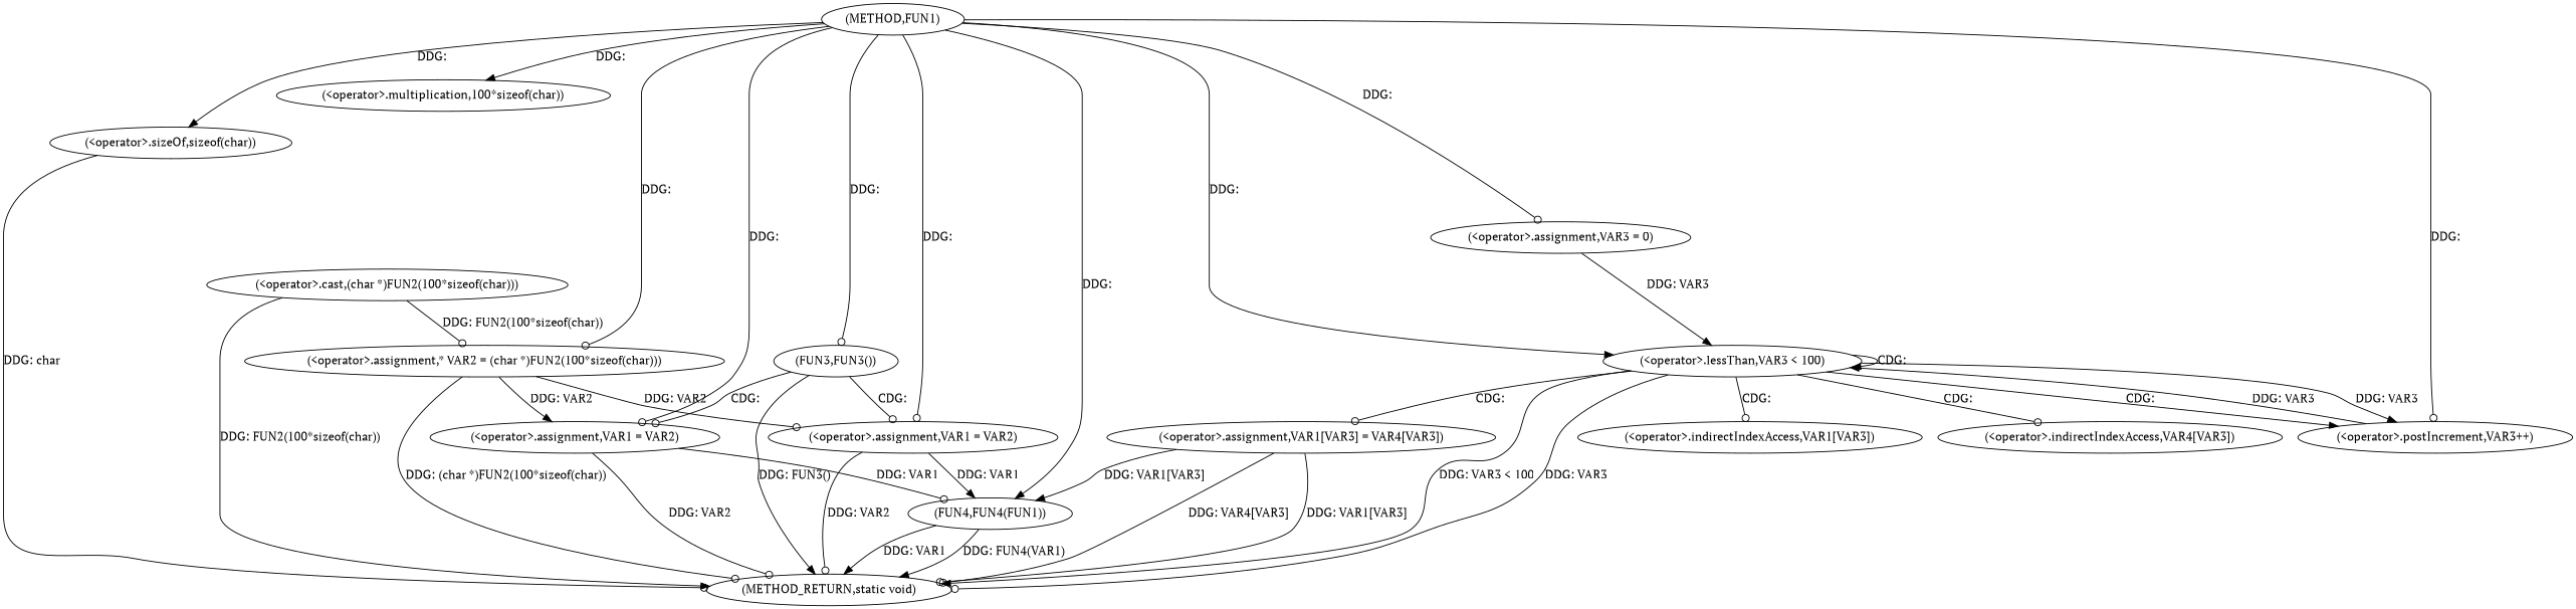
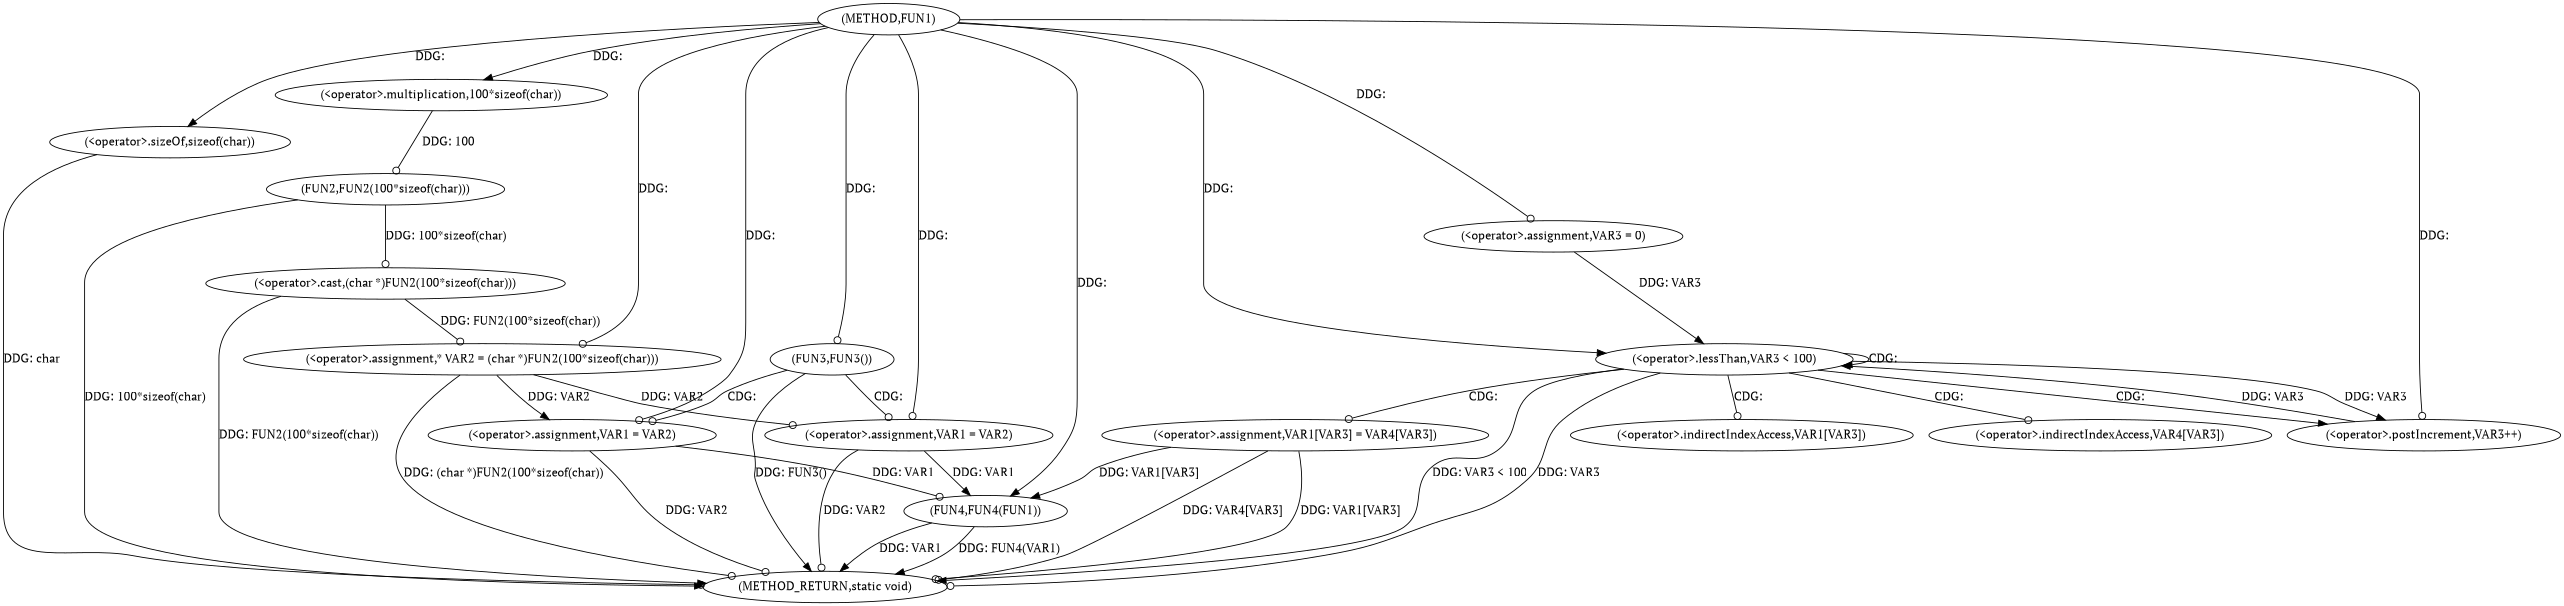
  digraph {
    fontname="PT Serif"
    node [fontname="PT Serif"]
    edge [arrowhead=odot fontname="PT Serif"]
    n1 [label="(METHOD,FUN1)"]
    n2 [label="(<operator>.assignment,* VAR2 = (char *)FUN2(100*sizeof(char)))"]
    n3 [label="(<operator>.multiplication,100*sizeof(char))"]
    n4 [label="(<operator>.sizeOf,sizeof(char))"]
    n5 [label="(FUN3,FUN3())"]
    n6 [label="(<operator>.assignment,VAR1 = VAR2)"]
    n7 [label="(<operator>.assignment,VAR1 = VAR2)"]
    n8 [label="(<operator>.assignment,VAR3 = 0)"]
    n9 [label="(<operator>.lessThan,VAR3 < 100)"]
    n10 [label="(<operator>.postIncrement,VAR3++)"]
    n11 [label="(FUN4,FUN4(FUN1))"]
    n12 [label="(METHOD_RETURN,static void)"]
+   n13 [label="(FUN2,FUN2(100*sizeof(char)))"]
    n14 [label="(<operator>.assignment,VAR1[VAR3] = VAR4[VAR3])"]
    n15 [label="(<operator>.indirectIndexAccess,VAR1[VAR3])"]
    n16 [label="(<operator>.indirectIndexAccess,VAR4[VAR3])"]
    n17 [label="(<operator>.cast,(char *)FUN2(100*sizeof(char)))"]
    n1 -> n2 [label="DDG: "]
    n1 -> n3 [arrowhead=normal label="DDG: "]
    n1 -> n4 [arrowhead=normal label="DDG: "]
    n1 -> n5 [label="DDG: "]
    n1 -> n6 [label="DDG: "]
    n1 -> n7 [label="DDG: "]
    n1 -> n8 [label="DDG: "]
    n1 -> n9 [arrowhead=normal label="DDG: "]
    n1 -> n10 [label="DDG: "]
    n1 -> n11 [arrowhead=normal label="DDG: "]
    n2 -> n6 [label="DDG: VAR2"]
    n2 -> n7 [arrowhead=normal label="DDG: VAR2"]
    n2 -> n12 [label="DDG: (char *)FUN2(100*sizeof(char))"]
+   n3 -> n13 [label="DDG: 100"]
    n4 -> n12 [label="DDG: char"]
    n5 -> n6 [label="CDG: "]
    n5 -> n7 [label="CDG: "]
    n5 -> n12 [arrowhead=normal label="DDG: FUN3()"]
    n6 -> n11 [arrowhead=normal label="DDG: VAR1"]
    n6 -> n12 [label="DDG: VAR2"]
    n7 -> n11 [label="DDG: VAR1"]
    n7 -> n12 [label="DDG: VAR2"]
    n8 -> n9 [arrowhead=normal label="DDG: VAR3"]
    n9 -> n9 [arrowhead=normal label="CDG: "]
    n9 -> n10 [arrowhead=normal label="DDG: VAR3"]
    n9 -> n10 [arrowhead=normal label="CDG: "]
    n9 -> n12 [arrowhead=normal label="DDG: VAR3 < 100"]
    n9 -> n12 [label="DDG: VAR3"]
    n9 -> n14 [label="CDG: "]
    n9 -> n15 [label="CDG: "]
    n9 -> n16 [label="CDG: "]
    n10 -> n9 [arrowhead=normal label="DDG: VAR3"]
    n11 -> n12 [arrowhead=normal label="DDG: VAR1"]
    n11 -> n12 [arrowhead=normal label="DDG: FUN4(VAR1)"]
+   n13 -> n12 [arrowhead=normal label="DDG: 100*sizeof(char)"]
+   n13 -> n17 [label="DDG: 100*sizeof(char)"]
    n14 -> n11 [arrowhead=normal label="DDG: VAR1[VAR3]"]
    n14 -> n12 [label="DDG: VAR4[VAR3]"]
    n14 -> n12 [label="DDG: VAR1[VAR3]"]
    n17 -> n2 [label="DDG: FUN2(100*sizeof(char))"]
    n17 -> n12 [arrowhead=normal label="DDG: FUN2(100*sizeof(char))"]
  }
